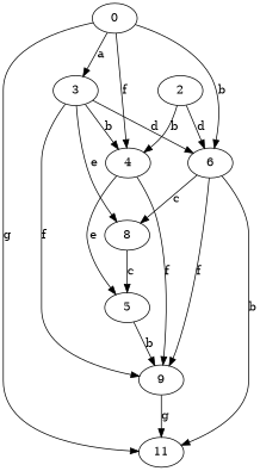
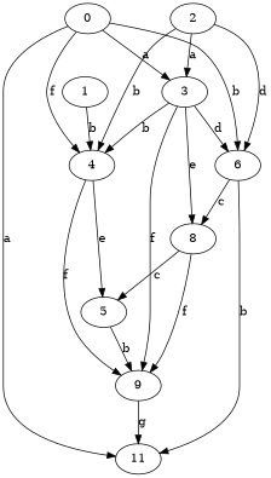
  strict digraph {
    0
    3
    4
    6
    11
    8
    9
    5
+   1
    2
    0 -> 3 [label=a]
    0 -> 4 [label=f]
    0 -> 6 [label=b]
-   0 -> 11 [label=g]
+   0 -> 11 [label=a]
    3 -> 4 [label=b]
    3 -> 6 [label=d]
    3 -> 8 [label=e]
    3 -> 9 [label=f]
    4 -> 9 [label=f]
    4 -> 5 [label=e]
    6 -> 11 [label=b]
    6 -> 8 [label=c]
-   6 -> 9 [label=f]
+   8 -> 9 [label=f]
    8 -> 5 [label=c]
    9 -> 11 [label=g]
    5 -> 9 [label=b]
+   1 -> 4 [label=b]
+   2 -> 3 [label=a]
    2 -> 4 [label=b]
    2 -> 6 [label=d]
  }
